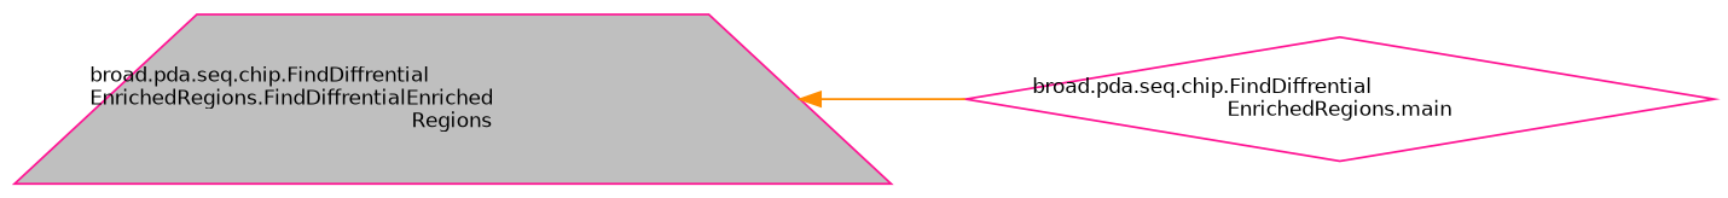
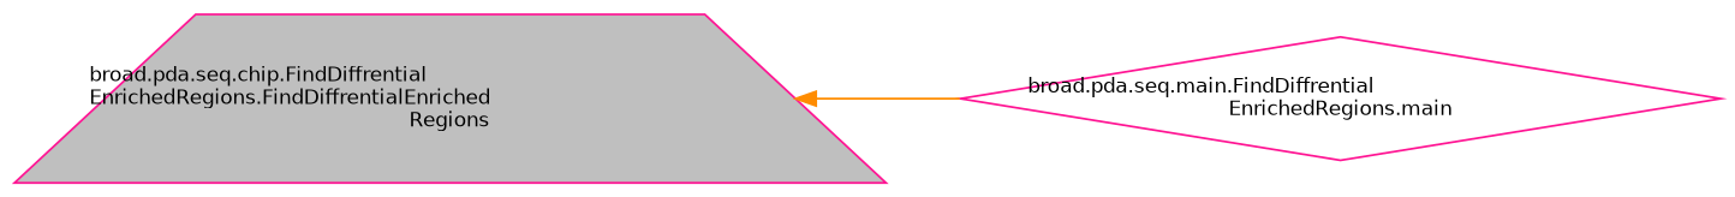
  digraph {
    rankdir=LR
    node [color=deeppink fontname=Helvetica fontsize=10 style=filled]
    n1 [fillcolor=grey75 fontcolor=black height=0.2 label="broad.pda.seq.chip.FindDiffrential\lEnrichedRegions.FindDiffrentialEnriched\lRegions" shape=trapezium width=0.4]
-   n2 [fillcolor=white height=0.2 label="broad.pda.seq.chip.FindDiffrential\lEnrichedRegions.main" shape=diamond width=0.4]
+   n2 [fillcolor=white height=0.2 label="broad.pda.seq.main.FindDiffrential\lEnrichedRegions.main" shape=diamond width=0.4]
    n1 -> n2 [color=darkorange dir=back fontname=Helvetica fontsize=10 labelfontname=Helvetica labelfontsize=10 style=solid]
  }
